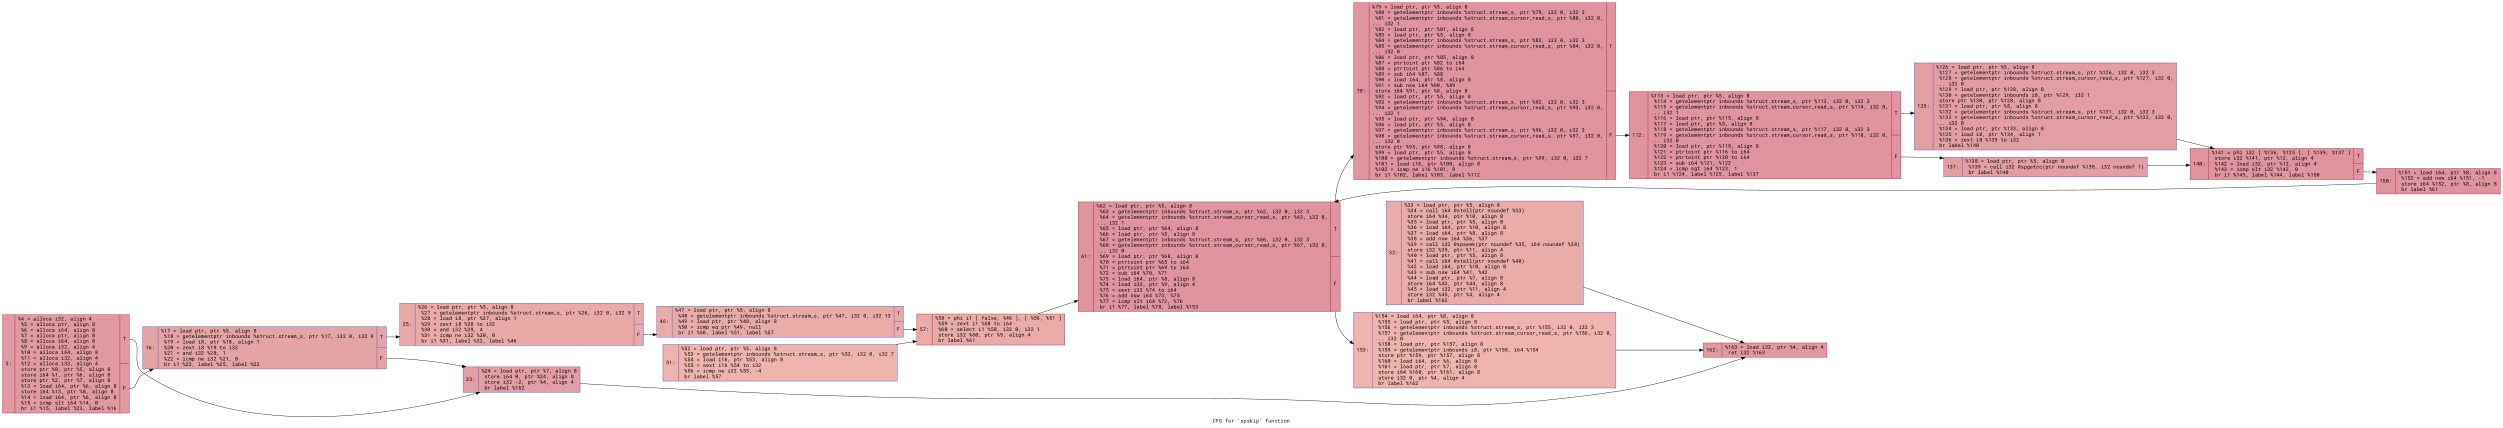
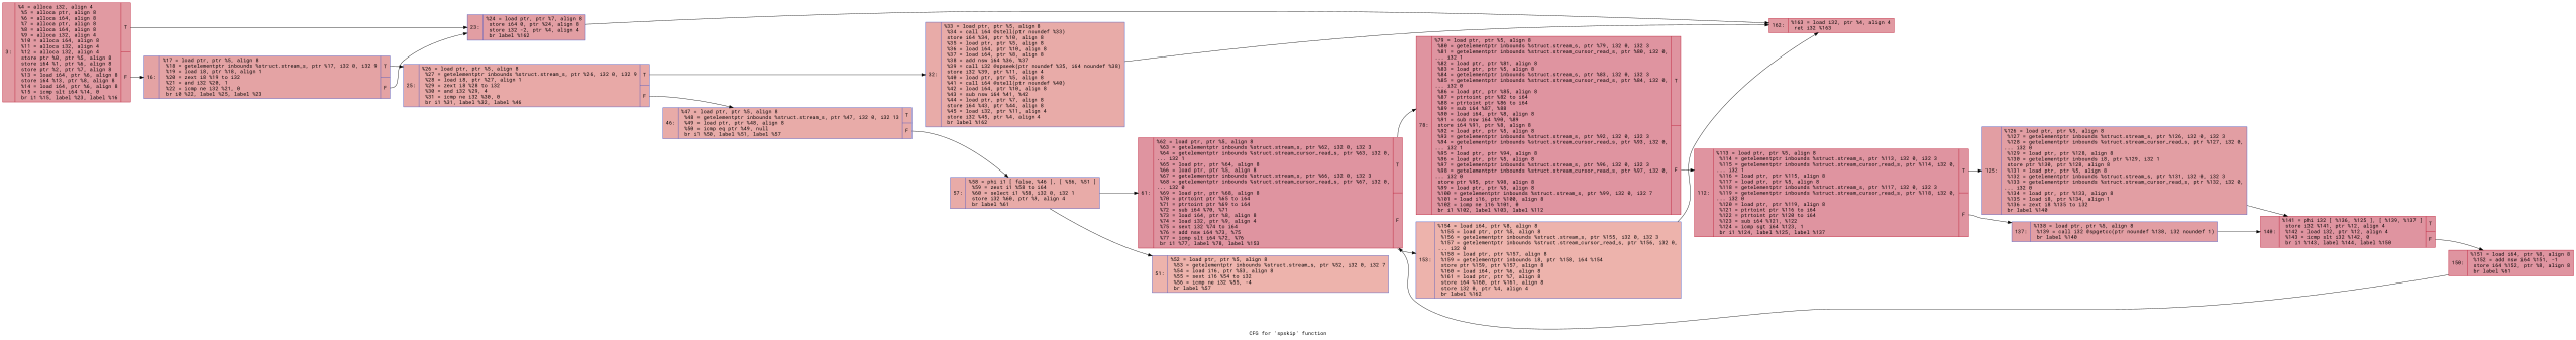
  digraph {
    fontname="Roboto Mono"
    label="CFG for 'spskip' function"
    rankdir=LR
    node [color="#3d50c3ff" fillcolor="#b70d2870" fontname="Roboto Mono" shape=record style=filled]
    edge [fontname="Roboto Mono"]
    n1 [color="#b70d28ff" fillcolor="#bb1b2c70" label="{3:\l|  %4 = alloca i32, align 4\l  %5 = alloca ptr, align 8\l  %6 = alloca i64, align 8\l  %7 = alloca ptr, align 8\l  %8 = alloca i64, align 8\l  %9 = alloca i32, align 4\l  %10 = alloca i64, align 8\l  %11 = alloca i32, align 4\l  %12 = alloca i32, align 4\l  store ptr %0, ptr %5, align 8\l  store i64 %1, ptr %6, align 8\l  store ptr %2, ptr %7, align 8\l  %13 = load i64, ptr %6, align 8\l  store i64 %13, ptr %8, align 8\l  %14 = load i64, ptr %6, align 8\l  %15 = icmp slt i64 %14, 0\l  br i1 %15, label %23, label %16\l|{<s0>T|<s1>F}}"]
    n2 [fillcolor="#be242e70" label="{23:\l|  %24 = load ptr, ptr %7, align 8\l  store i64 0, ptr %24, align 8\l  store i32 -2, ptr %4, align 4\l  br label %162\l}"]
-   n3 [fillcolor="#c32e3170" label="{16:\l|  %17 = load ptr, ptr %5, align 8\l  %18 = getelementptr inbounds %struct.stream_s, ptr %17, i32 0, i32 9\l  %19 = load i8, ptr %18, align 1\l  %20 = zext i8 %19 to i32\l  %21 = and i32 %20, 1\l  %22 = icmp ne i32 %21, 0\l  br i1 %22, label %25, label %23\l|{<s0>T|<s1>F}}"]
+   n3 [fillcolor="#c32e3170" label="{16:\l|  %17 = load ptr, ptr %5, align 8\l  %18 = getelementptr inbounds %struct.stream_s, ptr %17, i32 0, i32 9\l  %19 = load i8, ptr %18, align 1\l  %20 = zext i8 %19 to i32\l  %21 = and i32 %20, 1\l  %22 = icmp ne i32 %21, 0\l  br i0 %22, label %25, label %23\l|{<s0>T|<s1>F}}"]
    n4 [color="#b70d28ff" fillcolor="#bb1b2c70" label="{162:\l|  %163 = load i32, ptr %4, align 4\l  ret i32 %163\l}"]
    n5 [fillcolor="#ca3b3770" label="{25:\l|  %26 = load ptr, ptr %5, align 8\l  %27 = getelementptr inbounds %struct.stream_s, ptr %26, i32 0, i32 9\l  %28 = load i8, ptr %27, align 1\l  %29 = zext i8 %28 to i32\l  %30 = and i32 %29, 4\l  %31 = icmp ne i32 %30, 0\l  br i1 %31, label %32, label %46\l|{<s0>T|<s1>F}}"]
    n6 [fillcolor="#cc403a70" label="{32:\l|  %33 = load ptr, ptr %5, align 8\l  %34 = call i64 @stell(ptr noundef %33)\l  store i64 %34, ptr %10, align 8\l  %35 = load ptr, ptr %5, align 8\l  %36 = load i64, ptr %10, align 8\l  %37 = load i64, ptr %8, align 8\l  %38 = add nsw i64 %36, %37\l  %39 = call i32 @spseek(ptr noundef %35, i64 noundef %38)\l  store i32 %39, ptr %11, align 4\l  %40 = load ptr, ptr %5, align 8\l  %41 = call i64 @stell(ptr noundef %40)\l  %42 = load i64, ptr %10, align 8\l  %43 = sub nsw i64 %41, %42\l  %44 = load ptr, ptr %7, align 8\l  store i64 %43, ptr %44, align 8\l  %45 = load i32, ptr %11, align 4\l  store i32 %45, ptr %4, align 4\l  br label %162\l}"]
    n7 [fillcolor="#cc403a70" label="{46:\l|  %47 = load ptr, ptr %5, align 8\l  %48 = getelementptr inbounds %struct.stream_s, ptr %47, i32 0, i32 13\l  %49 = load ptr, ptr %48, align 8\l  %50 = icmp eq ptr %49, null\l  br i1 %50, label %51, label %57\l|{<s0>T|<s1>F}}"]
-   n8 [color="#b70d28ff" fillcolor="#cc403a70" label="{57:\l|  %58 = phi i1 [ false, %46 ], [ %56, %51 ]\l  %59 = zext i1 %58 to i64\l  %60 = select i1 %58, i32 0, i32 1\l  store i32 %60, ptr %9, align 4\l  br label %61\l}"]
+   n8 [fillcolor="#cc403a70" label="{57:\l|  %58 = phi i1 [ false, %46 ], [ %56, %51 ]\l  %59 = zext i1 %58 to i64\l  %60 = select i1 %58, i32 0, i32 1\l  store i32 %60, ptr %9, align 4\l  br label %61\l}"]
    n9 [fillcolor="#d6524470" label="{51:\l|  %52 = load ptr, ptr %5, align 8\l  %53 = getelementptr inbounds %struct.stream_s, ptr %52, i32 0, i32 7\l  %54 = load i16, ptr %53, align 8\l  %55 = sext i16 %54 to i32\l  %56 = icmp ne i32 %55, -4\l  br label %57\l}"]
    n10 [color="#b70d28ff" label="{61:\l|  %62 = load ptr, ptr %5, align 8\l  %63 = getelementptr inbounds %struct.stream_s, ptr %62, i32 0, i32 3\l  %64 = getelementptr inbounds %struct.stream_cursor_read_s, ptr %63, i32 0,\l... i32 1\l  %65 = load ptr, ptr %64, align 8\l  %66 = load ptr, ptr %5, align 8\l  %67 = getelementptr inbounds %struct.stream_s, ptr %66, i32 0, i32 3\l  %68 = getelementptr inbounds %struct.stream_cursor_read_s, ptr %67, i32 0,\l... i32 0\l  %69 = load ptr, ptr %68, align 8\l  %70 = ptrtoint ptr %65 to i64\l  %71 = ptrtoint ptr %69 to i64\l  %72 = sub i64 %70, %71\l  %73 = load i64, ptr %8, align 8\l  %74 = load i32, ptr %9, align 4\l  %75 = sext i32 %74 to i64\l  %76 = add nsw i64 %73, %75\l  %77 = icmp slt i64 %72, %76\l  br i1 %77, label %78, label %153\l|{<s0>T|<s1>F}}"]
    n11 [color="#b70d28ff" label="{78:\l|  %79 = load ptr, ptr %5, align 8\l  %80 = getelementptr inbounds %struct.stream_s, ptr %79, i32 0, i32 3\l  %81 = getelementptr inbounds %struct.stream_cursor_read_s, ptr %80, i32 0,\l... i32 1\l  %82 = load ptr, ptr %81, align 8\l  %83 = load ptr, ptr %5, align 8\l  %84 = getelementptr inbounds %struct.stream_s, ptr %83, i32 0, i32 3\l  %85 = getelementptr inbounds %struct.stream_cursor_read_s, ptr %84, i32 0,\l... i32 0\l  %86 = load ptr, ptr %85, align 8\l  %87 = ptrtoint ptr %82 to i64\l  %88 = ptrtoint ptr %86 to i64\l  %89 = sub i64 %87, %88\l  %90 = load i64, ptr %8, align 8\l  %91 = sub nsw i64 %90, %89\l  store i64 %91, ptr %8, align 8\l  %92 = load ptr, ptr %5, align 8\l  %93 = getelementptr inbounds %struct.stream_s, ptr %92, i32 0, i32 3\l  %94 = getelementptr inbounds %struct.stream_cursor_read_s, ptr %93, i32 0,\l... i32 1\l  %95 = load ptr, ptr %94, align 8\l  %96 = load ptr, ptr %5, align 8\l  %97 = getelementptr inbounds %struct.stream_s, ptr %96, i32 0, i32 3\l  %98 = getelementptr inbounds %struct.stream_cursor_read_s, ptr %97, i32 0,\l... i32 0\l  store ptr %95, ptr %98, align 8\l  %99 = load ptr, ptr %5, align 8\l  %100 = getelementptr inbounds %struct.stream_s, ptr %99, i32 0, i32 7\l  %101 = load i16, ptr %100, align 8\l  %102 = icmp ne i16 %101, 0\l  br i1 %102, label %103, label %112\l|{<s0>T|<s1>F}}"]
    n12 [fillcolor="#d6524470" label="{153:\l|  %154 = load i64, ptr %8, align 8\l  %155 = load ptr, ptr %5, align 8\l  %156 = getelementptr inbounds %struct.stream_s, ptr %155, i32 0, i32 3\l  %157 = getelementptr inbounds %struct.stream_cursor_read_s, ptr %156, i32 0,\l... i32 0\l  %158 = load ptr, ptr %157, align 8\l  %159 = getelementptr inbounds i8, ptr %158, i64 %154\l  store ptr %159, ptr %157, align 8\l  %160 = load i64, ptr %6, align 8\l  %161 = load ptr, ptr %7, align 8\l  store i64 %160, ptr %161, align 8\l  store i32 0, ptr %4, align 4\l  br label %162\l}"]
    n13 [color="#b70d28ff" label="{112:\l|  %113 = load ptr, ptr %5, align 8\l  %114 = getelementptr inbounds %struct.stream_s, ptr %113, i32 0, i32 3\l  %115 = getelementptr inbounds %struct.stream_cursor_read_s, ptr %114, i32 0,\l... i32 1\l  %116 = load ptr, ptr %115, align 8\l  %117 = load ptr, ptr %5, align 8\l  %118 = getelementptr inbounds %struct.stream_s, ptr %117, i32 0, i32 3\l  %119 = getelementptr inbounds %struct.stream_cursor_read_s, ptr %118, i32 0,\l... i32 0\l  %120 = load ptr, ptr %119, align 8\l  %121 = ptrtoint ptr %116 to i64\l  %122 = ptrtoint ptr %120 to i64\l  %123 = sub i64 %121, %122\l  %124 = icmp sgt i64 %123, 1\l  br i1 %124, label %125, label %137\l|{<s0>T|<s1>F}}"]
    n14 [fillcolor="#be242e70" label="{125:\l|  %126 = load ptr, ptr %5, align 8\l  %127 = getelementptr inbounds %struct.stream_s, ptr %126, i32 0, i32 3\l  %128 = getelementptr inbounds %struct.stream_cursor_read_s, ptr %127, i32 0,\l... i32 0\l  %129 = load ptr, ptr %128, align 8\l  %130 = getelementptr inbounds i8, ptr %129, i32 1\l  store ptr %130, ptr %128, align 8\l  %131 = load ptr, ptr %5, align 8\l  %132 = getelementptr inbounds %struct.stream_s, ptr %131, i32 0, i32 3\l  %133 = getelementptr inbounds %struct.stream_cursor_read_s, ptr %132, i32 0,\l... i32 0\l  %134 = load ptr, ptr %133, align 8\l  %135 = load i8, ptr %134, align 1\l  %136 = zext i8 %135 to i32\l  br label %140\l}"]
    n15 [fillcolor="#be242e70" label="{137:\l|  %138 = load ptr, ptr %5, align 8\l  %139 = call i32 @spgetcc(ptr noundef %138, i32 noundef 1)\l  br label %140\l}"]
    n16 [color="#b70d28ff" label="{140:\l|  %141 = phi i32 [ %136, %125 ], [ %139, %137 ]\l  store i32 %141, ptr %12, align 4\l  %142 = load i32, ptr %12, align 4\l  %143 = icmp slt i32 %142, 0\l  br i1 %143, label %144, label %150\l|{<s0>T|<s1>F}}"]
    n17 [color="#b70d28ff" label="{150:\l|  %151 = load i64, ptr %8, align 8\l  %152 = add nsw i64 %151, -1\l  store i64 %152, ptr %8, align 8\l  br label %61\l}"]
    n1 -> n2 [tailport=s0]
    n1 -> n3 [tailport=s1]
    n2 -> n4
    n3 -> n2 [tailport=s1]
    n3 -> n5 [tailport=s0]
+   n5 -> n6 [tailport=s0]
    n5 -> n7 [tailport=s1]
    n6 -> n4
    n7 -> n8 [tailport=s1]
    n8 -> n10
-   n9 -> n8
+   n8 -> n9
    n10 -> n11 [tailport=s0]
    n10 -> n12 [tailport=s1]
    n11 -> n13 [tailport=s1]
    n12 -> n4
    n13 -> n14 [tailport=s0]
    n13 -> n15 [tailport=s1]
    n14 -> n16
    n15 -> n16
    n16 -> n17 [tailport=s1]
    n17 -> n10
  }
